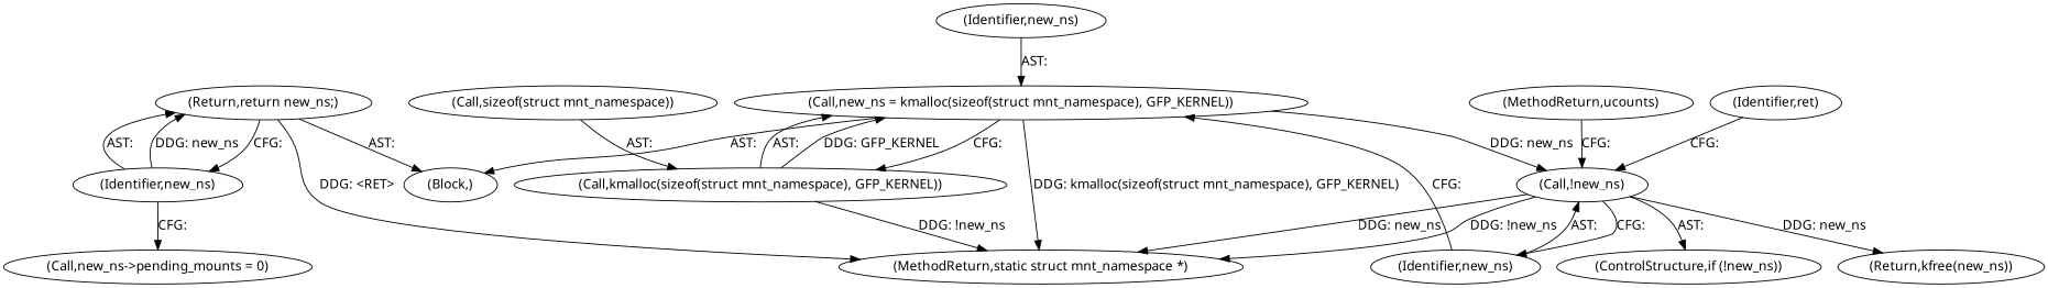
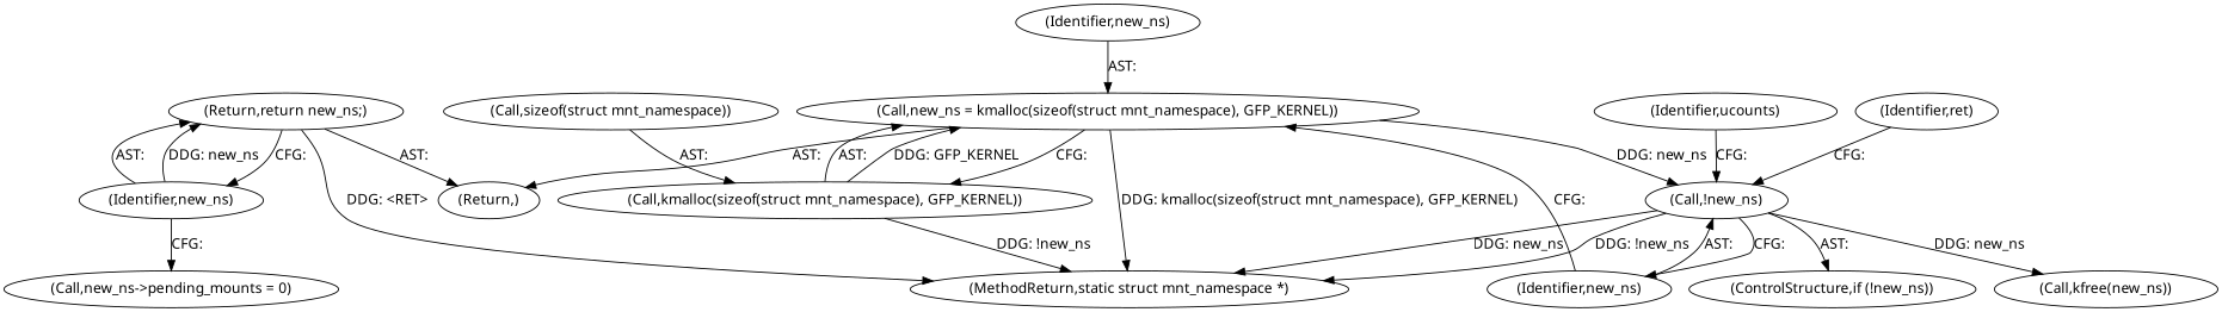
  digraph {
    fontname="Noto Sans"
    node [fontname="Noto Sans"]
    edge [fontname="Noto Sans"]
    n1 [label="(Return,return new_ns;)"]
    n2 [label="(Identifier,new_ns)"]
-   n3 [label="(Block,)"]
+   n3 [label="(Return,)"]
    n4 [label="(MethodReturn,static struct mnt_namespace *)"]
    n5 [label="(Call,new_ns->pending_mounts = 0)"]
    n6 [label="(Call,!new_ns)"]
    n7 [label="(Identifier,new_ns)"]
-   n8 [label="(Return,kfree(new_ns))"]
+   n8 [label="(Call,kfree(new_ns))"]
    n9 [label="(ControlStructure,if (!new_ns))"]
    n10 [label="(Call,new_ns = kmalloc(sizeof(struct mnt_namespace), GFP_KERNEL))"]
    n11 [label="(Call,kmalloc(sizeof(struct mnt_namespace), GFP_KERNEL))"]
    n12 [label="(Call,sizeof(struct mnt_namespace))"]
    n13 [label="(Identifier,ret)"]
-   n14 [label="(MethodReturn,ucounts)"]
+   n14 [label="(Identifier,ucounts)"]
    n15 [label="(Identifier,new_ns)"]
    n1 -> n2 [label="CFG: "]
    n1 -> n3 [label="AST: "]
    n1 -> n4 [label="DDG: <RET>"]
    n2 -> n1 [label="AST: "]
    n2 -> n1 [label="DDG: new_ns"]
    n2 -> n5 [label="CFG: "]
    n6 -> n4 [label="DDG: new_ns"]
    n6 -> n4 [label="DDG: !new_ns"]
    n6 -> n7 [label="CFG: "]
    n6 -> n8 [label="DDG: new_ns"]
    n6 -> n9 [label="AST: "]
    n7 -> n6 [label="AST: "]
    n7 -> n10 [label="CFG: "]
    n10 -> n3 [label="AST: "]
    n10 -> n4 [label="DDG: kmalloc(sizeof(struct mnt_namespace), GFP_KERNEL)"]
    n10 -> n6 [label="DDG: new_ns"]
    n10 -> n11 [label="CFG: "]
    n11 -> n4 [label="DDG: !new_ns"]
    n11 -> n10 [label="AST: "]
    n11 -> n10 [label="DDG: GFP_KERNEL"]
    n12 -> n11 [label="AST: "]
    n13 -> n6 [label="CFG: "]
    n14 -> n6 [label="CFG: "]
    n15 -> n10 [label="AST: "]
  }
